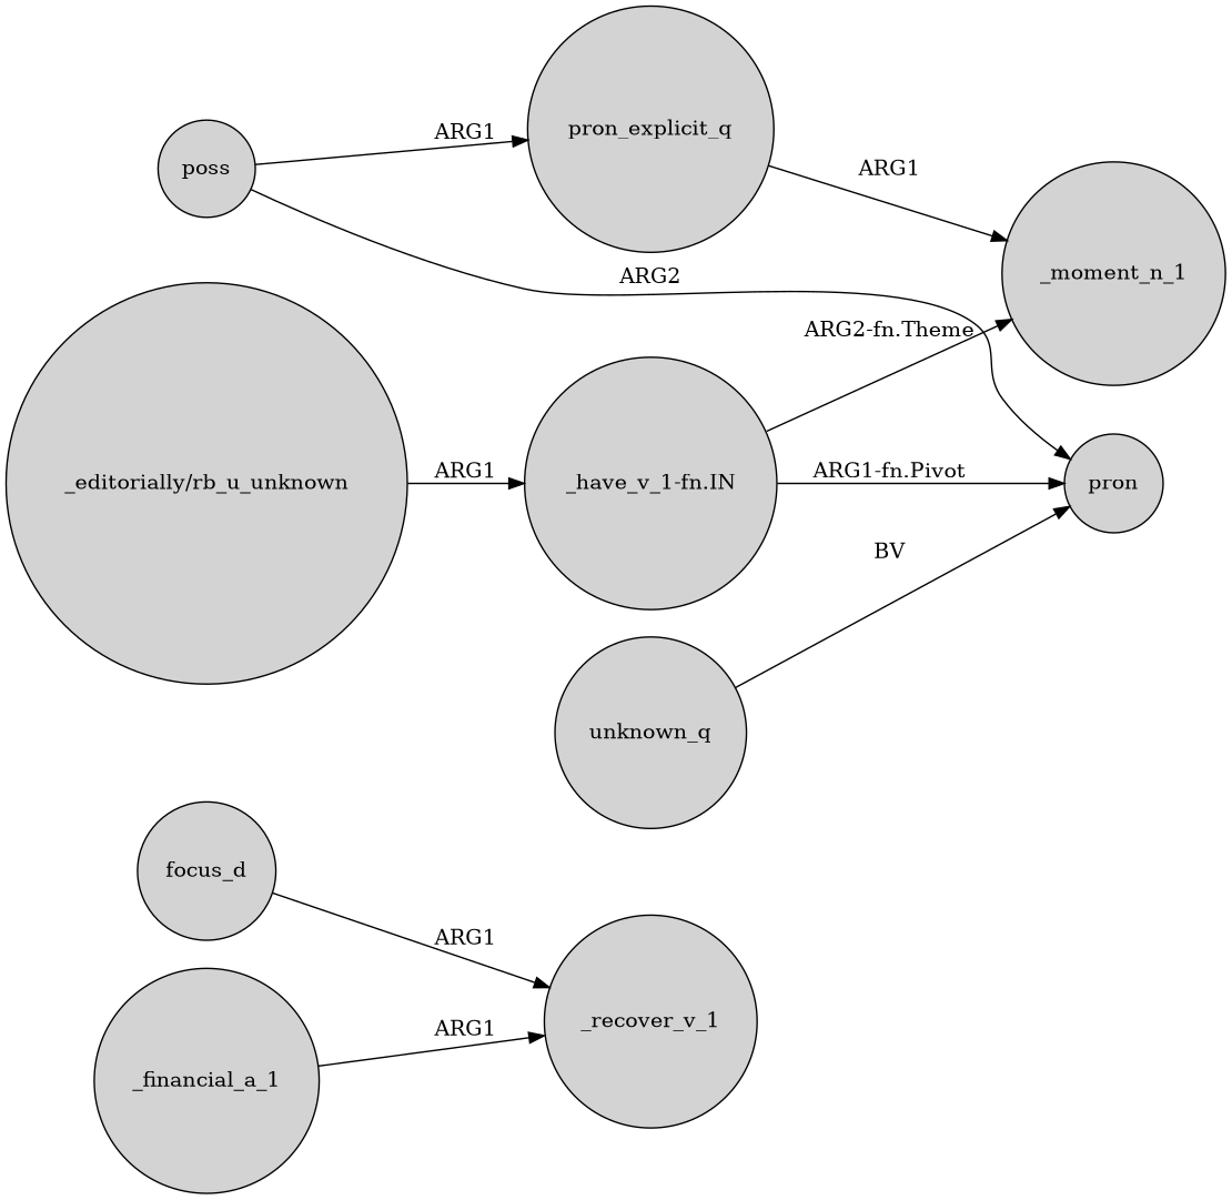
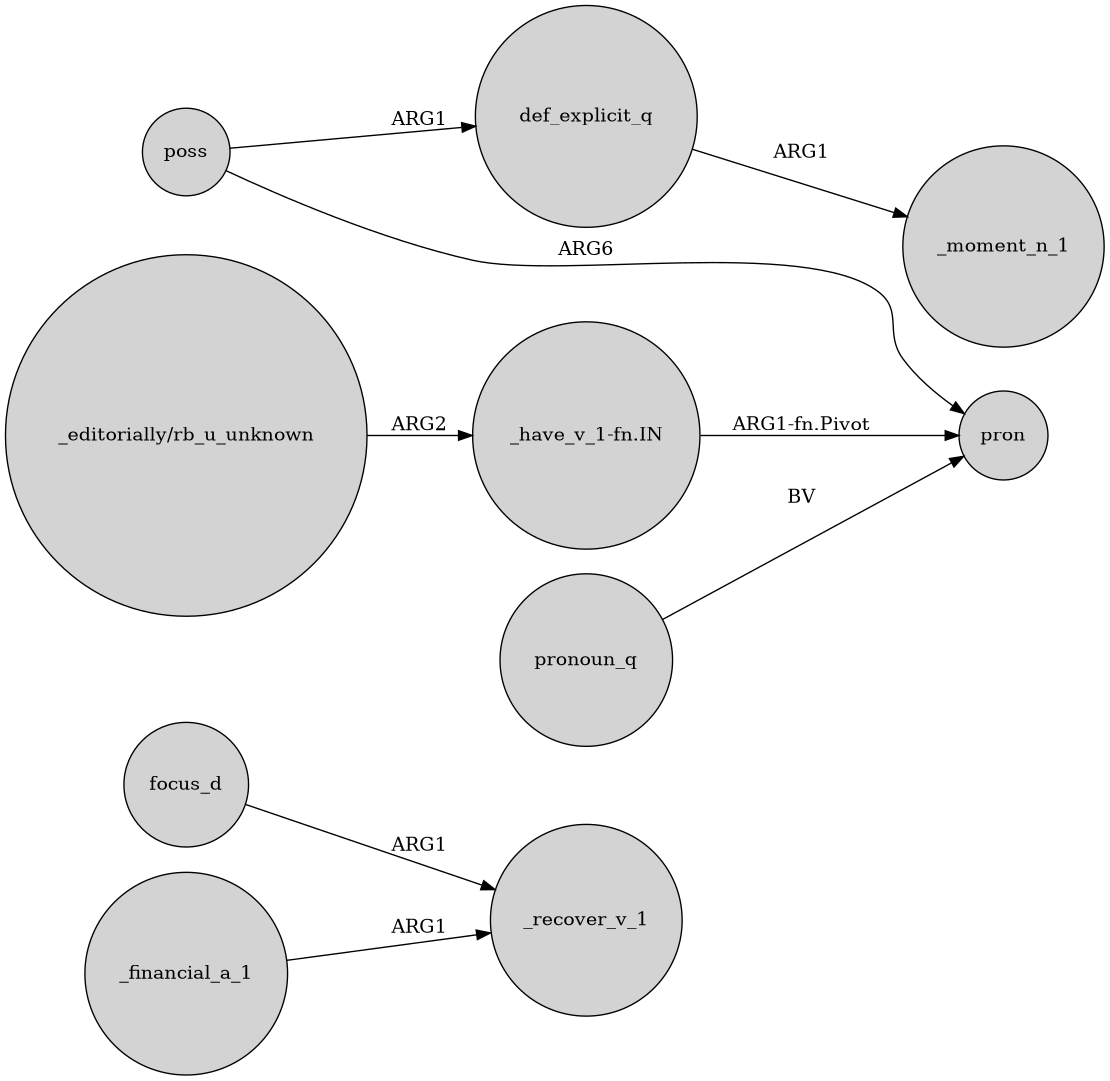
  digraph {
    rankdir=LR
    node [shape=circle style=filled]
    focus_d
    _recover_v_1
    "_have_v_1-fn.IN"
    _moment_n_1
    pron
-   def_explicit_q [label=pron_explicit_q]
+   def_explicit_q
    poss
    "_editorially/rb_u_unknown"
    _financial_a_1
-   pronoun_q [label=unknown_q]
+   pronoun_q
    focus_d -> _recover_v_1 [label=ARG1]
-   "_have_v_1-fn.IN" -> _moment_n_1 [label="ARG2-fn.Theme"]
    "_have_v_1-fn.IN" -> pron [label="ARG1-fn.Pivot"]
    def_explicit_q -> _moment_n_1 [label=ARG1]
-   poss -> pron [label=ARG2]
+   poss -> pron [label=ARG6]
    poss -> def_explicit_q [label=ARG1]
-   "_editorially/rb_u_unknown" -> "_have_v_1-fn.IN" [label=ARG1]
+   "_editorially/rb_u_unknown" -> "_have_v_1-fn.IN" [label=ARG2]
    _financial_a_1 -> _recover_v_1 [label=ARG1]
    pronoun_q -> pron [label=BV]
  }
